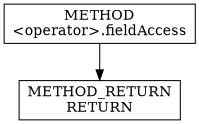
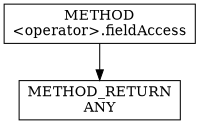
  digraph {
    node [shape=rect]
    n1 [label=<METHOD<BR/>&lt;operator&gt;.fieldAccess>]
-   n2 [label=<METHOD_RETURN<BR/>RETURN>]
+   n2 [label=<METHOD_RETURN<BR/>ANY>]
    n1 -> n2
  }
